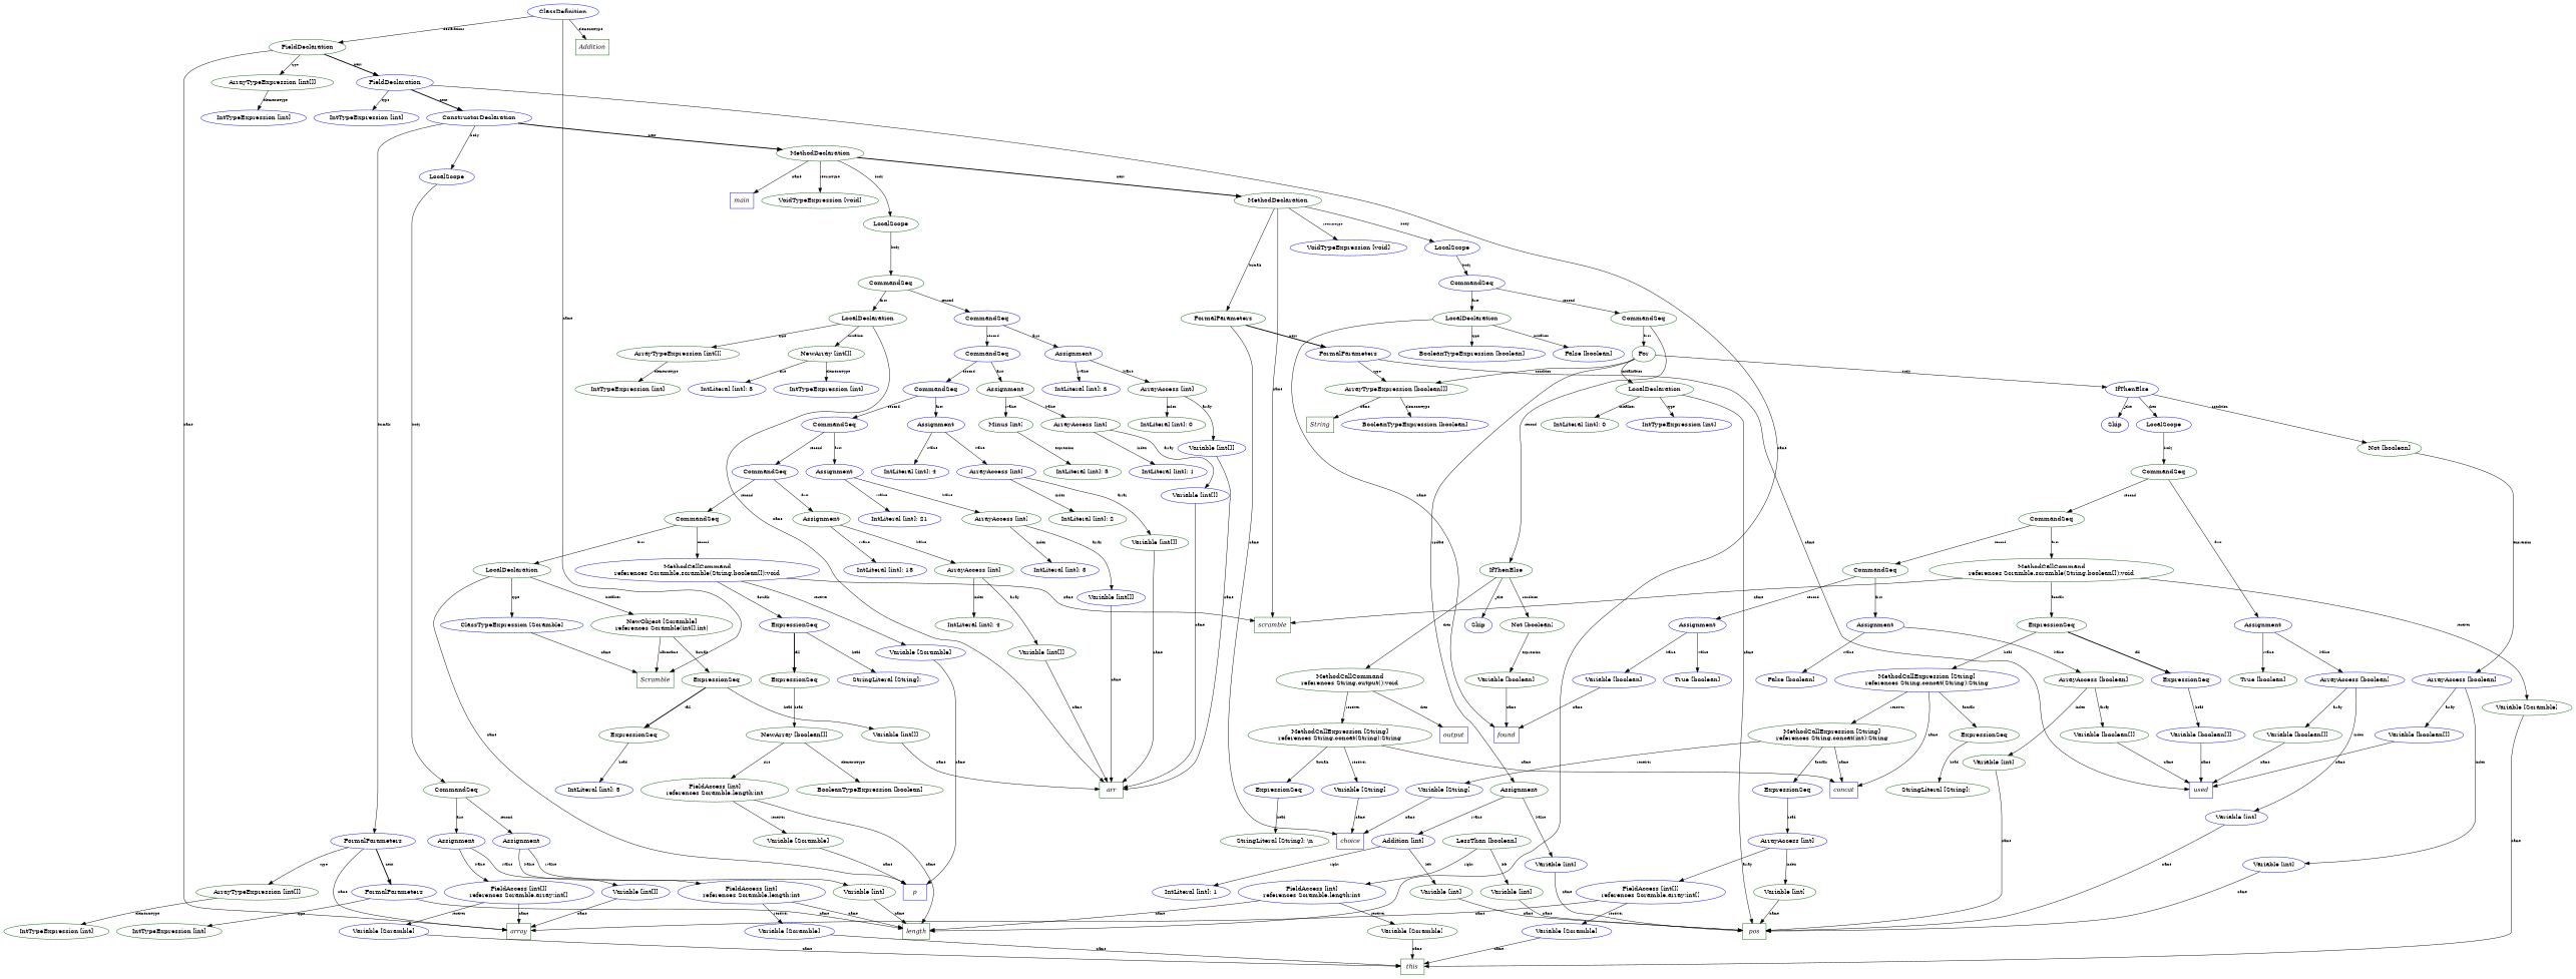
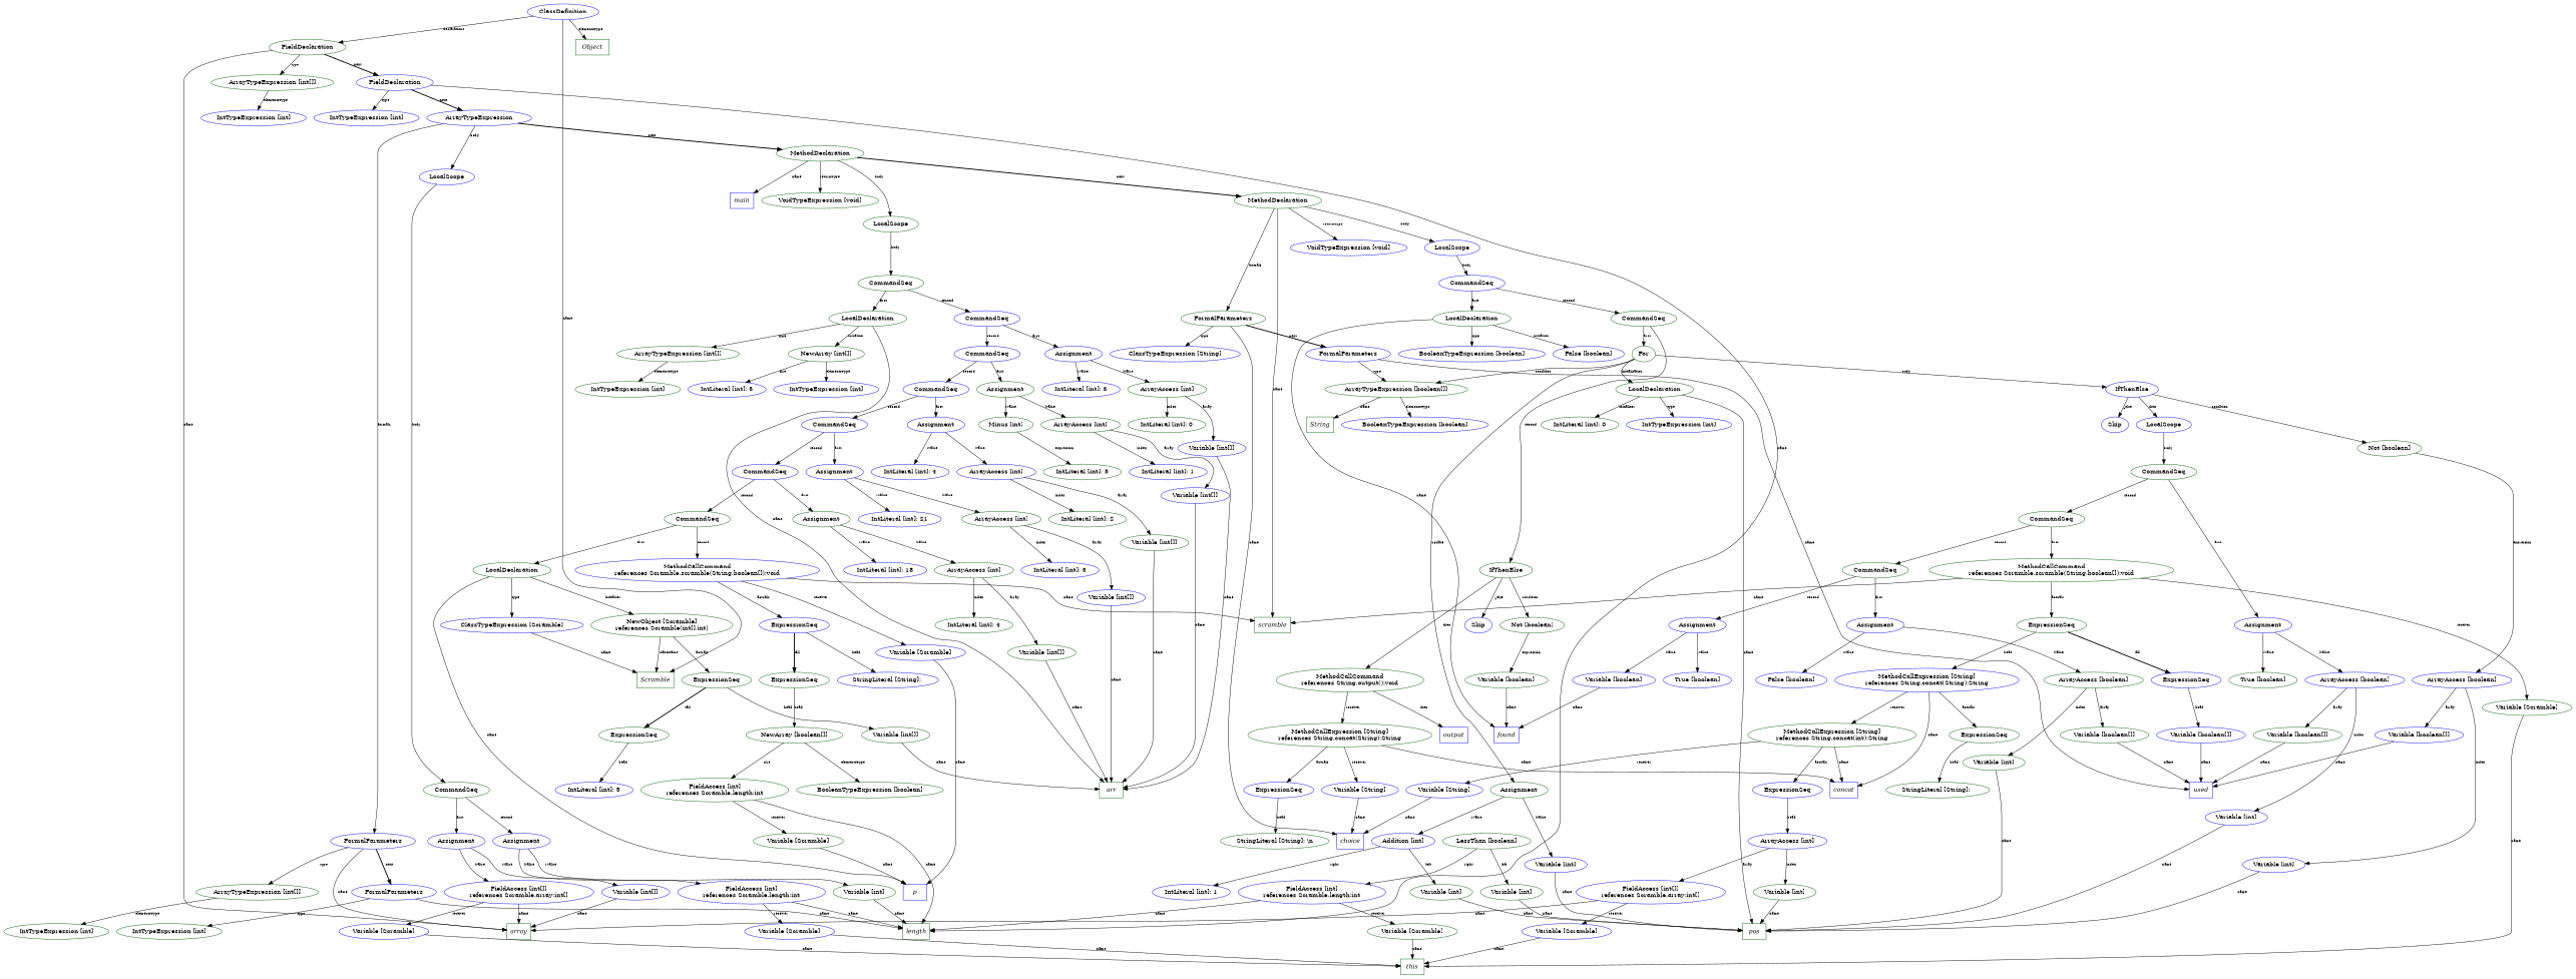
  digraph {
    node [color=blue]
    edge [fontsize=8]
    n1 [label=ClassDefinition]
    n2 [color=darkgreen fontname="Times-Italic" label=Scramble shape=box]
-   n3 [color=darkgreen fontname="Times-Italic" label=Addition shape=box]
+   n3 [color=darkgreen fontname="Times-Italic" label=Object shape=box]
    n4 [color=darkgreen label=FieldDeclaration]
    n5 [color=darkgreen label="ArrayTypeExpression [int[]]"]
    n6 [color=darkgreen fontname="Times-Italic" label=array shape=box]
    n7 [label=FieldDeclaration]
    n8 [label="IntTypeExpression [int]"]
    n9 [label="IntTypeExpression [int]"]
    n10 [color=darkgreen fontname="Times-Italic" label=length shape=box]
-   n11 [label=ConstructorDeclaration]
+   n11 [label=ArrayTypeExpression]
    n12 [label=FormalParameters]
    n13 [label=LocalScope]
    n14 [color=darkgreen label=MethodDeclaration]
    n15 [color=darkgreen label="ArrayTypeExpression [int[]]"]
    n16 [label=FormalParameters]
    n17 [color=darkgreen label=CommandSeq]
    n18 [color=darkgreen label="VoidTypeExpression [void]"]
    n19 [fontname="Times-Italic" label=main shape=box]
    n20 [color=darkgreen label=LocalScope]
    n21 [color=darkgreen label=MethodDeclaration]
    n22 [color=darkgreen label="IntTypeExpression [int]"]
    n23 [color=darkgreen label="IntTypeExpression [int]"]
    n24 [label=Assignment]
    n25 [label=Assignment]
    n26 [label="FieldAccess [int[]]\nreferences Scramble.array:int[]"]
    n27 [label="Variable [int[]]"]
    n28 [label="FieldAccess [int]\nreferences Scramble.length:int"]
    n29 [color=darkgreen label="Variable [int]"]
    n30 [label="Variable [Scramble]"]
    n31 [color=darkgreen fontname="Times-Italic" label=this shape=box]
    n32 [label="Variable [Scramble]"]
    n33 [color=darkgreen label=CommandSeq]
    n34 [color=darkgreen fontname="Times-Italic" label=scramble shape=box]
    n35 [label="VoidTypeExpression [void]"]
    n36 [color=darkgreen label=FormalParameters]
    n37 [label=LocalScope]
    n38 [color=darkgreen label=LocalDeclaration]
    n39 [label=CommandSeq]
    n40 [color=darkgreen label="ArrayTypeExpression [int[]]"]
    n41 [color=darkgreen fontname="Times-Italic" label=arr shape=box]
    n42 [color=darkgreen label="NewArray [int[]]"]
    n43 [label=Assignment]
    n44 [label=CommandSeq]
    n45 [color=darkgreen label="IntTypeExpression [int]"]
    n46 [label="IntTypeExpression [int]"]
    n47 [label="IntLiteral [int]: 5"]
    n48 [color=darkgreen label="ArrayAccess [int]"]
    n49 [label="IntLiteral [int]: 3"]
    n50 [color=darkgreen label=Assignment]
    n51 [label=CommandSeq]
    n52 [label="Variable [int[]]"]
    n53 [color=darkgreen label="IntLiteral [int]: 0"]
    n54 [color=darkgreen label="ArrayAccess [int]"]
    n55 [color=darkgreen label="Minus [int]"]
    n56 [label=Assignment]
    n57 [label=CommandSeq]
    n58 [label="Variable [int[]]"]
    n59 [label="IntLiteral [int]: 1"]
    n60 [color=darkgreen label="IntLiteral [int]: 5"]
    n61 [label="ArrayAccess [int]"]
    n62 [label="IntLiteral [int]: 4"]
    n63 [label=Assignment]
    n64 [label=CommandSeq]
    n65 [color=darkgreen label="Variable [int[]]"]
    n66 [color=darkgreen label="IntLiteral [int]: 2"]
    n67 [color=darkgreen label="ArrayAccess [int]"]
    n68 [label="IntLiteral [int]: 21"]
    n69 [color=darkgreen label=Assignment]
    n70 [color=darkgreen label=CommandSeq]
    n71 [label="Variable [int[]]"]
    n72 [label="IntLiteral [int]: 3"]
    n73 [color=darkgreen label="ArrayAccess [int]"]
    n74 [label="IntLiteral [int]: 18"]
    n75 [color=darkgreen label=LocalDeclaration]
    n76 [label="MethodCallCommand\nreferences Scramble.scramble(String,boolean[]):void"]
    n77 [color=darkgreen label="Variable [int[]]"]
    n78 [color=darkgreen label="IntLiteral [int]: 4"]
    n79 [label="ClassTypeExpression [Scramble]"]
    n80 [fontname="Times-Italic" label=p shape=box]
    n81 [color=darkgreen label="NewObject [Scramble]\nreferences Scramble(int[],int)"]
    n82 [label="Variable [Scramble]"]
    n83 [label=ExpressionSeq]
    n84 [color=darkgreen label=ExpressionSeq]
    n85 [color=darkgreen label="Variable [int[]]"]
    n86 [color=darkgreen label=ExpressionSeq]
    n87 [label="IntLiteral [int]: 5"]
    n88 [label="StringLiteral [String]: "]
    n89 [color=darkgreen label=ExpressionSeq]
    n90 [color=darkgreen label="NewArray [boolean[]]"]
    n91 [color=darkgreen label="BooleanTypeExpression [boolean]"]
    n92 [color=darkgreen label="FieldAccess [int]\nreferences Scramble.length:int"]
    n93 [color=darkgreen label="Variable [Scramble]"]
+   n94 [label="ClassTypeExpression [String]"]
    n95 [fontname="Times-Italic" label=choice shape=box]
    n96 [label=FormalParameters]
    n97 [label=CommandSeq]
    n98 [color=darkgreen label="ArrayTypeExpression [boolean[]]"]
    n99 [fontname="Times-Italic" label=used shape=box]
    n100 [color=darkgreen fontname="Times-Italic" label=String shape=box]
    n101 [label="BooleanTypeExpression [boolean]"]
    n102 [color=darkgreen label=LocalDeclaration]
    n103 [color=darkgreen label=CommandSeq]
    n104 [label="BooleanTypeExpression [boolean]"]
    n105 [fontname="Times-Italic" label=found shape=box]
    n106 [label="False [boolean]"]
    n107 [color=darkgreen label=For]
    n108 [color=darkgreen label=IfThenElse]
    n109 [color=darkgreen label=LocalDeclaration]
    n110 [color=darkgreen label=Assignment]
    n111 [label=IfThenElse]
    n112 [color=darkgreen label="Not [boolean]"]
    n113 [color=darkgreen label="MethodCallCommand\nreferences String.output():void"]
    n114 [label=Skip]
    n115 [label="IntTypeExpression [int]"]
    n116 [color=darkgreen fontname="Times-Italic" label=pos shape=box]
    n117 [color=darkgreen label="IntLiteral [int]: 0"]
    n118 [color=darkgreen label="LessThan [boolean]"]
    n119 [color=darkgreen label="Variable [int]"]
    n120 [label="FieldAccess [int]\nreferences Scramble.length:int"]
    n121 [label="Variable [int]"]
    n122 [label="Addition [int]"]
    n123 [color=darkgreen label="Not [boolean]"]
    n124 [label=LocalScope]
    n125 [label=Skip]
    n126 [color=darkgreen label="Variable [Scramble]"]
    n127 [color=darkgreen label="Variable [int]"]
    n128 [label="IntLiteral [int]: 1"]
    n129 [label="ArrayAccess [boolean]"]
    n130 [color=darkgreen label=CommandSeq]
    n131 [label="Variable [boolean[]]"]
    n132 [label="Variable [int]"]
    n133 [label=Assignment]
    n134 [color=darkgreen label=CommandSeq]
    n135 [label="ArrayAccess [boolean]"]
    n136 [color=darkgreen label="True [boolean]"]
    n137 [color=darkgreen label="MethodCallCommand\nreferences Scramble.scramble(String,boolean[]):void"]
    n138 [color=darkgreen label=CommandSeq]
    n139 [color=darkgreen label="Variable [boolean[]]"]
    n140 [label="Variable [int]"]
    n141 [color=darkgreen label="Variable [Scramble]"]
    n142 [color=darkgreen label=ExpressionSeq]
    n143 [label=Assignment]
    n144 [label=Assignment]
    n145 [label="MethodCallExpression [String]\nreferences String.concat(String):String"]
    n146 [label=ExpressionSeq]
    n147 [color=darkgreen label="MethodCallExpression [String]\nreferences String.concat(int):String"]
    n148 [fontname="Times-Italic" label=concat shape=box]
    n149 [color=darkgreen label=ExpressionSeq]
    n150 [label="Variable [boolean[]]"]
    n151 [label="Variable [String]"]
    n152 [label=ExpressionSeq]
    n153 [color=darkgreen label="StringLiteral [String]:  "]
    n154 [label="ArrayAccess [int]"]
    n155 [label="FieldAccess [int[]]\nreferences Scramble.array:int[]"]
    n156 [color=darkgreen label="Variable [int]"]
    n157 [label="Variable [Scramble]"]
    n158 [color=darkgreen label="ArrayAccess [boolean]"]
    n159 [label="False [boolean]"]
    n160 [label="Variable [boolean]"]
    n161 [label="True [boolean]"]
    n162 [color=darkgreen label="Variable [boolean[]]"]
    n163 [color=darkgreen label="Variable [int]"]
    n164 [color=darkgreen label="Variable [boolean]"]
    n165 [color=darkgreen label="MethodCallExpression [String]\nreferences String.concat(String):String"]
    n166 [fontname="Times-Italic" label=output shape=box]
    n167 [label="Variable [String]"]
    n168 [label=ExpressionSeq]
    n169 [color=darkgreen label="StringLiteral [String]: \\n"]
    n1 -> n2 [label=name]
    n1 -> n3 [label=elementsType]
    n1 -> n4 [label=declarations]
    n4 -> n5 [label=type]
    n4 -> n6 [label=name]
    n4 -> n7 [label=next style=bold]
    n5 -> n8 [label=elementsType]
    n7 -> n9 [label=type]
    n7 -> n10 [label=name]
    n7 -> n11 [label=next style=bold]
    n11 -> n12 [label=formals]
    n11 -> n13 [label=body]
    n11 -> n14 [label=next style=bold]
    n12 -> n6 [label=name]
    n12 -> n15 [label=type]
    n12 -> n16 [label=next style=bold]
    n13 -> n17 [label=body]
    n14 -> n18 [label=returnType]
    n14 -> n19 [label=name]
    n14 -> n20 [label=body]
    n14 -> n21 [label=next style=bold]
    n15 -> n22 [label=elementsType]
    n16 -> n10 [label=name]
    n16 -> n23 [label=type]
    n17 -> n24 [label=first]
    n17 -> n25 [label=second]
    n20 -> n33 [label=body]
    n21 -> n34 [label=name]
    n21 -> n35 [label=returnType]
    n21 -> n36 [label=formals]
    n21 -> n37 [label=body]
    n24 -> n26 [label=lvalue]
    n24 -> n27 [label=rvalue]
    n25 -> n28 [label=lvalue]
    n25 -> n29 [label=rvalue]
    n26 -> n6 [label=name]
    n26 -> n30 [label=receiver]
    n27 -> n6 [label=name]
    n28 -> n10 [label=name]
    n28 -> n32 [label=receiver]
    n29 -> n10 [label=name]
    n30 -> n31 [label=name]
    n32 -> n31 [label=name]
    n33 -> n38 [label=first]
    n33 -> n39 [label=second]
+   n36 -> n94 [label=type]
    n36 -> n95 [label=name]
    n36 -> n96 [label=next style=bold]
    n37 -> n97 [label=body]
    n38 -> n40 [label=type]
    n38 -> n41 [label=name]
    n38 -> n42 [label=initialiser]
    n39 -> n43 [label=first]
    n39 -> n44 [label=second]
    n40 -> n45 [label=elementsType]
    n42 -> n46 [label=elementsType]
    n42 -> n47 [label=size]
    n43 -> n48 [label=lvalue]
    n43 -> n49 [label=rvalue]
    n44 -> n50 [label=first]
    n44 -> n51 [label=second]
    n48 -> n52 [label=array]
    n48 -> n53 [label=index]
    n50 -> n54 [label=lvalue]
    n50 -> n55 [label=rvalue]
    n51 -> n56 [label=first]
    n51 -> n57 [label=second]
    n52 -> n41 [label=name]
    n54 -> n58 [label=array]
    n54 -> n59 [label=index]
    n55 -> n60 [label=expression]
    n56 -> n61 [label=lvalue]
    n56 -> n62 [label=rvalue]
    n57 -> n63 [label=first]
    n57 -> n64 [label=second]
    n58 -> n41 [label=name]
    n61 -> n65 [label=array]
    n61 -> n66 [label=index]
    n63 -> n67 [label=lvalue]
    n63 -> n68 [label=rvalue]
    n64 -> n69 [label=first]
    n64 -> n70 [label=second]
    n65 -> n41 [label=name]
    n67 -> n71 [label=array]
    n67 -> n72 [label=index]
    n69 -> n73 [label=lvalue]
    n69 -> n74 [label=rvalue]
    n70 -> n75 [label=first]
    n70 -> n76 [label=second]
    n71 -> n41 [label=name]
    n73 -> n77 [label=array]
    n73 -> n78 [label=index]
    n75 -> n79 [label=type]
    n75 -> n80 [label=name]
    n75 -> n81 [label=initialiser]
    n76 -> n34 [label=name]
    n76 -> n82 [label=receiver]
    n76 -> n83 [label=actuals]
    n77 -> n41 [label=name]
    n79 -> n2 [label=name]
    n81 -> n2 [label=className]
    n81 -> n84 [label=actuals]
    n82 -> n80 [label=name]
    n83 -> n88 [label=head]
    n83 -> n89 [label=tail style=bold]
    n84 -> n85 [label=head]
    n84 -> n86 [label=tail style=bold]
    n85 -> n41 [label=name]
    n86 -> n87 [label=head]
    n89 -> n90 [label=head]
    n90 -> n91 [label=elementsType]
    n90 -> n92 [label=size]
    n92 -> n10 [label=name]
    n92 -> n93 [label=receiver]
    n93 -> n80 [label=name]
    n96 -> n98 [label=type]
    n96 -> n99 [label=name]
    n97 -> n102 [label=first]
    n97 -> n103 [label=second]
    n98 -> n100 [label=name]
    n98 -> n101 [label=elementsType]
    n102 -> n104 [label=type]
    n102 -> n105 [label=name]
    n102 -> n106 [label=initialiser]
    n103 -> n107 [label=first]
    n103 -> n108 [label=second]
    n107 -> n98 [label=condition]
    n107 -> n109 [label=initialisation]
    n107 -> n110 [label=update]
    n107 -> n111 [label=body]
    n108 -> n112 [label=condition]
    n108 -> n113 [label=then]
    n108 -> n114 [label=_else]
    n109 -> n115 [label=type]
    n109 -> n116 [label=name]
    n109 -> n117 [label=initialiser]
    n110 -> n121 [label=lvalue]
    n110 -> n122 [label=rvalue]
    n111 -> n123 [label=condition]
    n111 -> n124 [label=then]
    n111 -> n125 [label=_else]
    n112 -> n164 [label=expression]
    n113 -> n165 [label=receiver]
    n113 -> n166 [label=then]
    n118 -> n119 [label=left]
    n118 -> n120 [label=right]
    n119 -> n116 [label=name]
    n120 -> n10 [label=name]
    n120 -> n126 [label=receiver]
    n121 -> n116 [label=name]
    n122 -> n127 [label=left]
    n122 -> n128 [label=right]
    n123 -> n129 [label=expression]
    n124 -> n130 [label=body]
    n126 -> n31 [label=name]
    n127 -> n116 [label=name]
    n129 -> n131 [label=array]
    n129 -> n132 [label=index]
    n130 -> n133 [label=first]
    n130 -> n134 [label=second]
    n131 -> n99 [label=name]
    n132 -> n116 [label=name]
    n133 -> n135 [label=lvalue]
    n133 -> n136 [label=rvalue]
    n134 -> n137 [label=first]
    n134 -> n138 [label=second]
    n135 -> n139 [label=array]
    n135 -> n140 [label=index]
    n137 -> n34 [label=name]
    n137 -> n141 [label=receiver]
    n137 -> n142 [label=actuals]
    n138 -> n143 [label=first]
    n138 -> n144 [label=second]
    n139 -> n99 [label=name]
    n140 -> n116 [label=name]
    n141 -> n31 [label=name]
    n142 -> n145 [label=head]
    n142 -> n146 [label=tail style=bold]
    n143 -> n158 [label=lvalue]
    n143 -> n159 [label=rvalue]
    n144 -> n160 [label=lvalue]
    n144 -> n161 [label=rvalue]
    n145 -> n147 [label=receiver]
    n145 -> n148 [label=name]
    n145 -> n149 [label=actuals]
    n146 -> n150 [label=head]
    n147 -> n148 [label=name]
    n147 -> n151 [label=receiver]
    n147 -> n152 [label=actuals]
    n149 -> n153 [label=head]
    n150 -> n99 [label=name]
    n151 -> n95 [label=name]
    n152 -> n154 [label=head]
    n154 -> n155 [label=array]
    n154 -> n156 [label=index]
    n155 -> n6 [label=name]
    n155 -> n157 [label=receiver]
    n156 -> n116 [label=name]
    n157 -> n31 [label=name]
    n158 -> n162 [label=array]
    n158 -> n163 [label=index]
    n160 -> n105 [label=name]
    n162 -> n99 [label=name]
    n163 -> n116 [label=name]
    n164 -> n105 [label=name]
    n165 -> n148 [label=name]
    n165 -> n167 [label=receiver]
    n165 -> n168 [label=actuals]
    n167 -> n95 [label=name]
    n168 -> n169 [label=head]
  }
